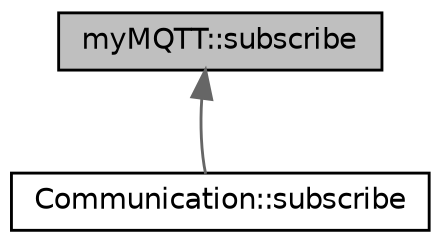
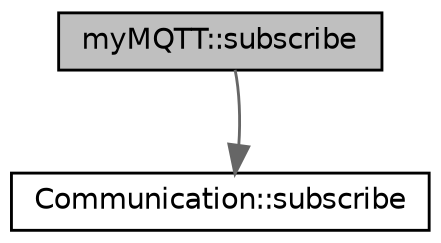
  digraph {
    rankdir=TB
    node [color=black fontname=Helvetica fontsize=10 shape=record style=filled]
    n1 [fillcolor=grey75 fontcolor=black height=0.2 label="myMQTT::subscribe" width=0.4]
    n2 [fillcolor=white height=0.2 label="Communication::subscribe" width=0.4]
-   n1 -> n2 [color=gray40 dir=back fontname=Helvetica fontsize=10 labelfontname=Helvetica labelfontsize=10 style=solid]
+   n2 -> n1 [color=gray40 dir=back fontname=Helvetica fontsize=10 labelfontname=Helvetica labelfontsize=10 style=solid]
  }
